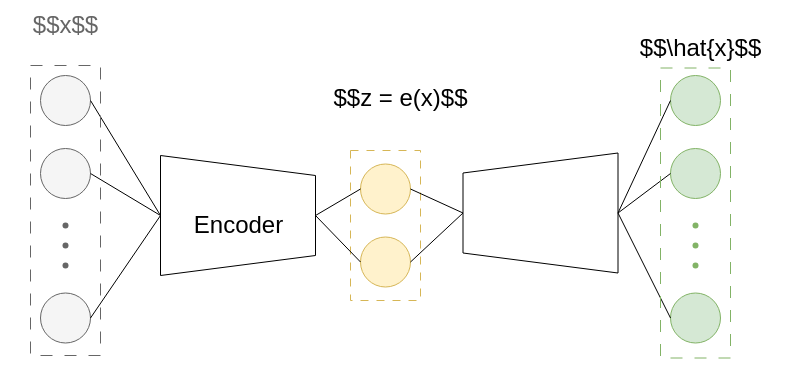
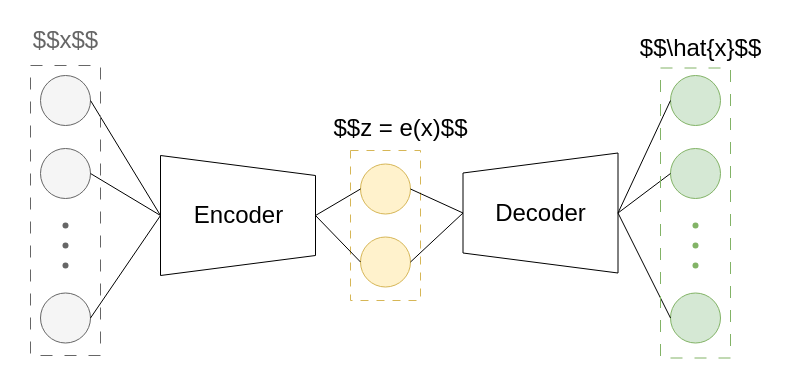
  <mxCell id="0" />
  <mxCell id="1" parent="0" />
  <mxCell id="2" value="" style="shape=trapezoid;perimeter=trapezoidPerimeter;whiteSpace=wrap;html=1;fixedSize=1;rotation=90;" vertex="1" parent="1"><mxGeometry x="177.5" y="137.5" width="120" height="155" as="geometry" /></mxCell>
- <mxCell id="3" value="Encoder" style="text;html=1;align=center;verticalAlign=middle;resizable=0;points=[];autosize=1;strokeColor=none;fillColor=none;fontSize=24;" vertex="1" parent="1"><mxGeometry x="182.5" y="205" width="110" height="40" as="geometry" /></mxCell>
+ <mxCell id="3" value="Encoder" style="text;html=1;align=center;verticalAlign=middle;resizable=0;points=[];autosize=1;strokeColor=none;fillColor=none;fontSize=24;" vertex="1" parent="1"><mxGeometry x="182.5" y="195" width="110" height="40" as="geometry" /></mxCell>
  <mxCell id="4" value="" style="ellipse;whiteSpace=wrap;html=1;aspect=fixed;fillColor=#f5f5f5;fontColor=#333333;strokeColor=#666666;" vertex="1" parent="1"><mxGeometry x="40" y="75" width="50" height="50" as="geometry" /></mxCell>
  <mxCell id="5" value="" style="ellipse;whiteSpace=wrap;html=1;aspect=fixed;fillColor=#f5f5f5;fontColor=#333333;strokeColor=#666666;" vertex="1" parent="1"><mxGeometry x="40" y="148" width="50" height="50" as="geometry" /></mxCell>
  <mxCell id="6" value="" style="ellipse;whiteSpace=wrap;html=1;aspect=fixed;fillColor=#f5f5f5;fontColor=#333333;strokeColor=#666666;" vertex="1" parent="1"><mxGeometry x="40" y="292.5" width="50" height="50" as="geometry" /></mxCell>
  <mxCell id="7" value="" style="shape=waypoint;sketch=0;fillStyle=solid;size=6;pointerEvents=1;points=[];fillColor=#f5f5f5;resizable=0;rotatable=0;perimeter=centerPerimeter;snapToPoint=1;fontColor=#333333;strokeColor=#666666;" vertex="1" parent="1"><mxGeometry x="55" y="215" width="20" height="20" as="geometry" /></mxCell>
  <mxCell id="8" value="" style="shape=waypoint;sketch=0;fillStyle=solid;size=6;pointerEvents=1;points=[];fillColor=#f5f5f5;resizable=0;rotatable=0;perimeter=centerPerimeter;snapToPoint=1;fontColor=#333333;strokeColor=#666666;" vertex="1" parent="1"><mxGeometry x="55" y="235" width="20" height="20" as="geometry" /></mxCell>
  <mxCell id="9" value="" style="shape=waypoint;sketch=0;fillStyle=solid;size=6;pointerEvents=1;points=[];fillColor=#f5f5f5;resizable=0;rotatable=0;perimeter=centerPerimeter;snapToPoint=1;fontColor=#333333;strokeColor=#666666;" vertex="1" parent="1"><mxGeometry x="55" y="255" width="20" height="20" as="geometry" /></mxCell>
  <mxCell id="10" value="" style="endArrow=none;html=1;rounded=0;exitX=1;exitY=0.5;exitDx=0;exitDy=0;entryX=0.5;entryY=1;entryDx=0;entryDy=0;" edge="1" parent="1" source="4" target="2"><mxGeometry width="50" height="50" relative="1" as="geometry"><mxPoint x="360" y="305" as="sourcePoint" /><mxPoint x="410" y="255" as="targetPoint" /></mxGeometry></mxCell>
  <mxCell id="11" value="" style="endArrow=none;html=1;rounded=0;exitX=1;exitY=0.5;exitDx=0;exitDy=0;" edge="1" parent="1" source="5"><mxGeometry width="50" height="50" relative="1" as="geometry"><mxPoint x="360" y="305" as="sourcePoint" /><mxPoint x="160" y="215" as="targetPoint" /></mxGeometry></mxCell>
  <mxCell id="12" value="" style="endArrow=none;html=1;rounded=0;exitX=1;exitY=0.5;exitDx=0;exitDy=0;" edge="1" parent="1" source="6"><mxGeometry width="50" height="50" relative="1" as="geometry"><mxPoint x="360" y="305" as="sourcePoint" /><mxPoint x="160" y="215" as="targetPoint" /></mxGeometry></mxCell>
  <mxCell id="13" value="" style="ellipse;whiteSpace=wrap;html=1;aspect=fixed;fillColor=#fff2cc;strokeColor=#d6b656;" vertex="1" parent="1"><mxGeometry x="360" y="163.5" width="50" height="50" as="geometry" /></mxCell>
  <mxCell id="14" value="" style="ellipse;whiteSpace=wrap;html=1;aspect=fixed;fillColor=#fff2cc;strokeColor=#d6b656;" vertex="1" parent="1"><mxGeometry x="360" y="236.5" width="50" height="50" as="geometry" /></mxCell>
  <mxCell id="15" value="" style="rounded=0;whiteSpace=wrap;html=1;dashed=1;dashPattern=8 8;fillColor=none;strokeColor=#d6b656;" vertex="1" parent="1"><mxGeometry x="350" y="150" width="70" height="150" as="geometry" /></mxCell>
  <mxCell id="16" value="" style="shape=trapezoid;perimeter=trapezoidPerimeter;whiteSpace=wrap;html=1;fixedSize=1;rotation=90;flipV=1;" vertex="1" parent="1"><mxGeometry x="480" y="135" width="120" height="155" as="geometry" /></mxCell>
+ <mxCell id="17" value="Decoder" style="text;html=1;align=center;verticalAlign=middle;resizable=0;points=[];autosize=1;strokeColor=none;fillColor=none;fontSize=24;" vertex="1" parent="1"><mxGeometry x="485" y="192.5" width="110" height="40" as="geometry" /></mxCell>
  <mxCell id="18" value="" style="ellipse;whiteSpace=wrap;html=1;aspect=fixed;fillColor=#d5e8d4;strokeColor=#82b366;" vertex="1" parent="1"><mxGeometry x="670" y="75" width="50" height="50" as="geometry" /></mxCell>
  <mxCell id="19" value="" style="ellipse;whiteSpace=wrap;html=1;aspect=fixed;fillColor=#d5e8d4;strokeColor=#82b366;" vertex="1" parent="1"><mxGeometry x="670" y="148" width="50" height="50" as="geometry" /></mxCell>
  <mxCell id="20" value="" style="ellipse;whiteSpace=wrap;html=1;aspect=fixed;fillColor=#d5e8d4;strokeColor=#82b366;" vertex="1" parent="1"><mxGeometry x="670" y="292.5" width="50" height="50" as="geometry" /></mxCell>
  <mxCell id="21" value="" style="shape=waypoint;sketch=0;fillStyle=solid;size=6;pointerEvents=1;points=[];fillColor=#d5e8d4;resizable=0;rotatable=0;perimeter=centerPerimeter;snapToPoint=1;strokeColor=#82b366;" vertex="1" parent="1"><mxGeometry x="685" y="215" width="20" height="20" as="geometry" /></mxCell>
  <mxCell id="22" value="" style="shape=waypoint;sketch=0;fillStyle=solid;size=6;pointerEvents=1;points=[];fillColor=#d5e8d4;resizable=0;rotatable=0;perimeter=centerPerimeter;snapToPoint=1;strokeColor=#82b366;" vertex="1" parent="1"><mxGeometry x="685" y="235" width="20" height="20" as="geometry" /></mxCell>
  <mxCell id="23" value="" style="shape=waypoint;sketch=0;fillStyle=solid;size=6;pointerEvents=1;points=[];fillColor=#d5e8d4;resizable=0;rotatable=0;perimeter=centerPerimeter;snapToPoint=1;strokeColor=#82b366;" vertex="1" parent="1"><mxGeometry x="685" y="255" width="20" height="20" as="geometry" /></mxCell>
  <mxCell id="24" value="" style="endArrow=none;html=1;rounded=0;entryX=0.5;entryY=0;entryDx=0;entryDy=0;exitX=0;exitY=0.5;exitDx=0;exitDy=0;" edge="1" parent="1" source="13" target="2"><mxGeometry width="50" height="50" relative="1" as="geometry"><mxPoint x="320" y="305" as="sourcePoint" /><mxPoint x="310" y="255" as="targetPoint" /></mxGeometry></mxCell>
  <mxCell id="25" value="" style="endArrow=none;html=1;rounded=0;entryX=0.5;entryY=0;entryDx=0;entryDy=0;exitX=0;exitY=0.5;exitDx=0;exitDy=0;" edge="1" parent="1" source="14" target="2"><mxGeometry width="50" height="50" relative="1" as="geometry"><mxPoint x="260" y="305" as="sourcePoint" /><mxPoint x="310" y="255" as="targetPoint" /></mxGeometry></mxCell>
  <mxCell id="26" value="" style="endArrow=none;html=1;rounded=0;exitX=1;exitY=0.5;exitDx=0;exitDy=0;entryX=0.5;entryY=1;entryDx=0;entryDy=0;" edge="1" parent="1" source="13" target="16"><mxGeometry width="50" height="50" relative="1" as="geometry"><mxPoint x="480" y="255" as="sourcePoint" /><mxPoint x="480" y="179" as="targetPoint" /></mxGeometry></mxCell>
  <mxCell id="27" value="" style="endArrow=none;html=1;rounded=0;exitX=1;exitY=0.5;exitDx=0;exitDy=0;entryX=0.5;entryY=1;entryDx=0;entryDy=0;" edge="1" parent="1" source="14" target="16"><mxGeometry width="50" height="50" relative="1" as="geometry"><mxPoint x="480" y="255" as="sourcePoint" /><mxPoint x="480" y="252" as="targetPoint" /></mxGeometry></mxCell>
  <mxCell id="28" value="" style="endArrow=none;html=1;rounded=0;entryX=0;entryY=0.5;entryDx=0;entryDy=0;exitX=0.5;exitY=0;exitDx=0;exitDy=0;" edge="1" parent="1" source="16" target="18"><mxGeometry width="50" height="50" relative="1" as="geometry"><mxPoint x="320" y="285" as="sourcePoint" /><mxPoint x="370" y="235" as="targetPoint" /></mxGeometry></mxCell>
  <mxCell id="29" value="" style="endArrow=none;html=1;rounded=0;entryX=0;entryY=0.5;entryDx=0;entryDy=0;exitX=0.5;exitY=0;exitDx=0;exitDy=0;" edge="1" parent="1" source="16" target="19"><mxGeometry width="50" height="50" relative="1" as="geometry"><mxPoint x="320" y="285" as="sourcePoint" /><mxPoint x="370" y="235" as="targetPoint" /></mxGeometry></mxCell>
  <mxCell id="30" value="" style="endArrow=none;html=1;rounded=0;entryX=0;entryY=0.5;entryDx=0;entryDy=0;exitX=0.5;exitY=0;exitDx=0;exitDy=0;" edge="1" parent="1" source="16" target="20"><mxGeometry width="50" height="50" relative="1" as="geometry"><mxPoint x="320" y="285" as="sourcePoint" /><mxPoint x="370" y="235" as="targetPoint" /></mxGeometry></mxCell>
  <mxCell id="31" value="" style="rounded=0;whiteSpace=wrap;html=1;fillColor=none;fontColor=#333333;strokeColor=#666666;dashed=1;dashPattern=12 12;" vertex="1" parent="1"><mxGeometry x="30" y="65" width="70" height="290" as="geometry" /></mxCell>
- <mxCell id="32" value="$$x$$" style="text;html=1;align=center;verticalAlign=middle;resizable=0;points=[];autosize=1;strokeColor=none;fillColor=none;fontSize=24;fontColor=#666666;" vertex="1" parent="1"><mxGeometry x="20" y="5" width="90" height="40" as="geometry" /></mxCell>
+ <mxCell id="32" value="$$x$$" style="text;html=1;align=center;verticalAlign=middle;resizable=0;points=[];autosize=1;strokeColor=none;fillColor=none;fontSize=24;fontColor=#666666;" vertex="1" parent="1"><mxGeometry x="20" y="20" width="90" height="40" as="geometry" /></mxCell>
  <mxCell id="33" value="" style="rounded=0;whiteSpace=wrap;html=1;fillColor=none;strokeColor=#82b366;dashed=1;dashPattern=12 12;" vertex="1" parent="1"><mxGeometry x="660" y="67.5" width="70" height="290" as="geometry" /></mxCell>
  <mxCell id="34" value="&lt;font style=&quot;font-size: 24px;&quot;&gt;$$\hat{x}$$&lt;/font&gt;" style="text;html=1;align=center;verticalAlign=middle;resizable=0;points=[];autosize=1;strokeColor=none;fillColor=none;" vertex="1" parent="1"><mxGeometry x="630" y="27.5" width="140" height="40" as="geometry" /></mxCell>
- <mxCell id="35" value="&lt;font style=&quot;font-size: 24px;&quot;&gt;$$z = e(x)$$&lt;/font&gt;" style="text;html=1;align=center;verticalAlign=middle;resizable=0;points=[];autosize=1;strokeColor=none;fillColor=none;" vertex="1" parent="1"><mxGeometry x="320" y="78" width="160" height="40" as="geometry" /></mxCell>
+ <mxCell id="35" value="&lt;font style=&quot;font-size: 24px;&quot;&gt;$$z = e(x)$$&lt;/font&gt;" style="text;html=1;align=center;verticalAlign=middle;resizable=0;points=[];autosize=1;strokeColor=none;fillColor=none;" vertex="1" parent="1"><mxGeometry x="320" y="108" width="160" height="40" as="geometry" /></mxCell>
